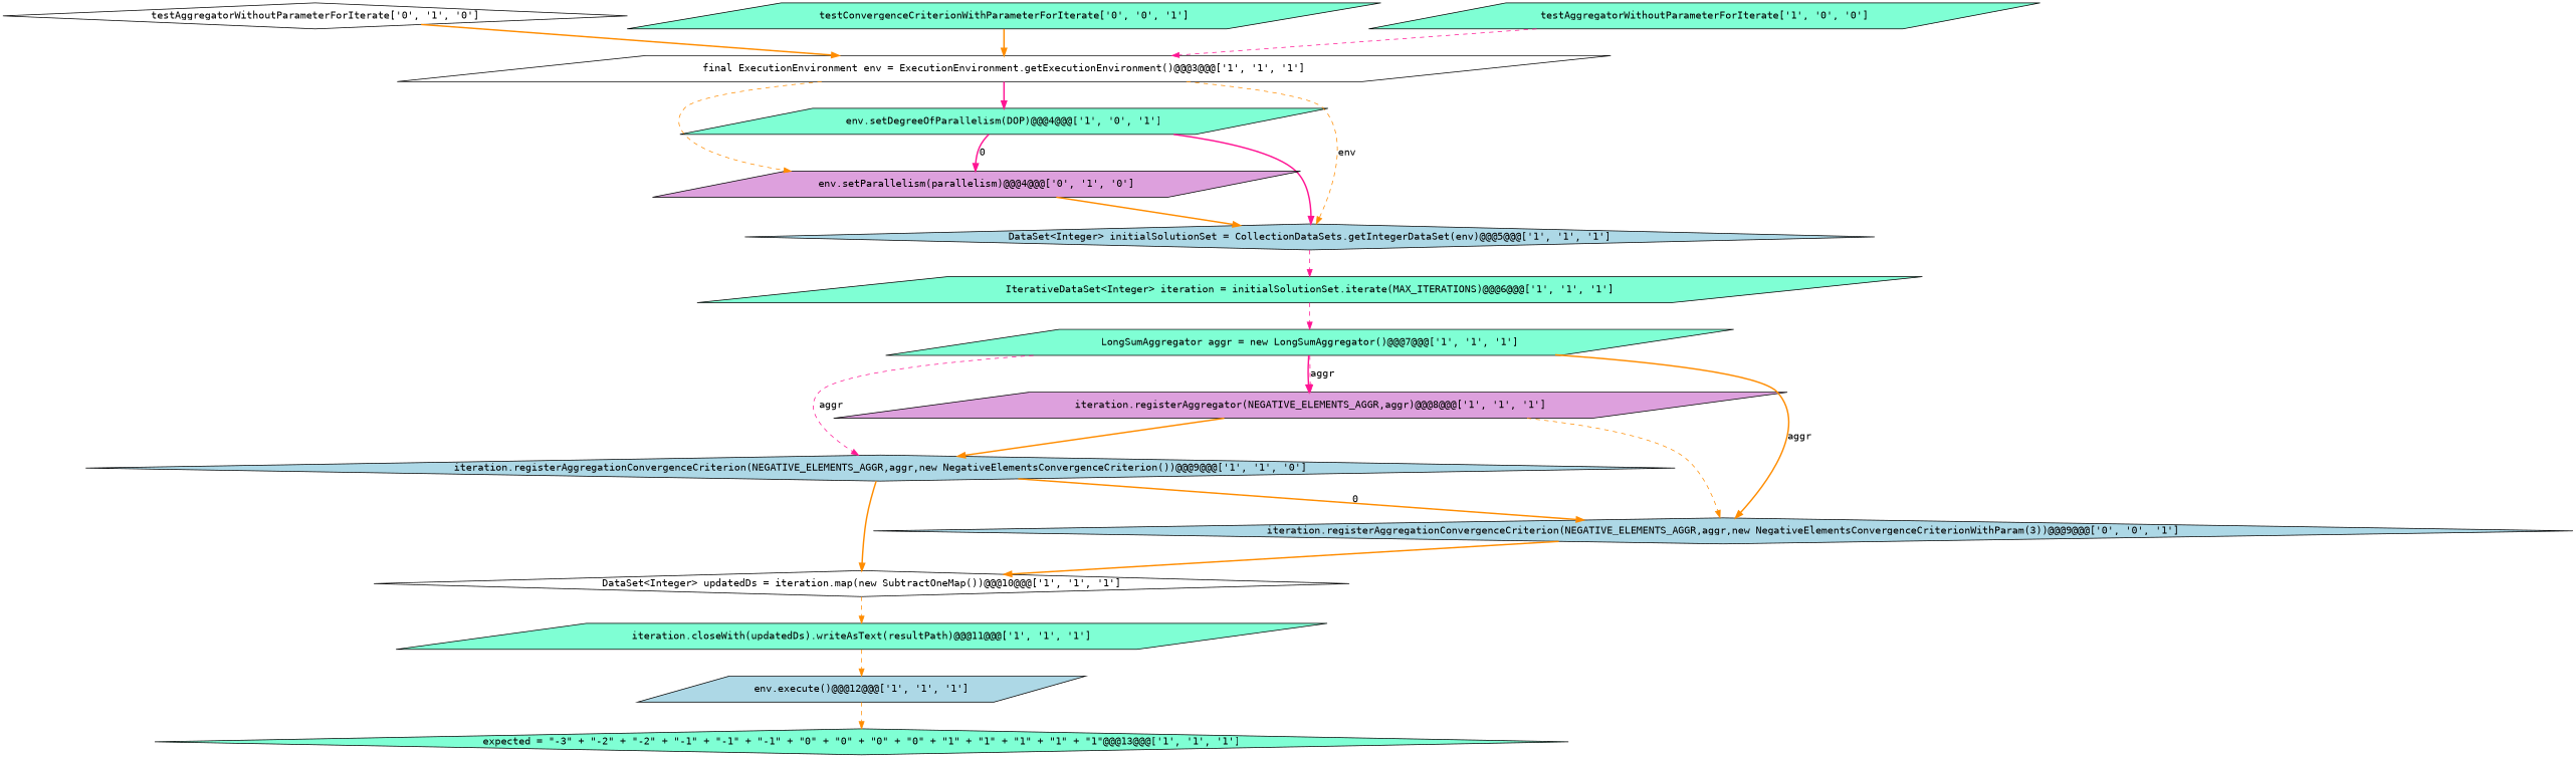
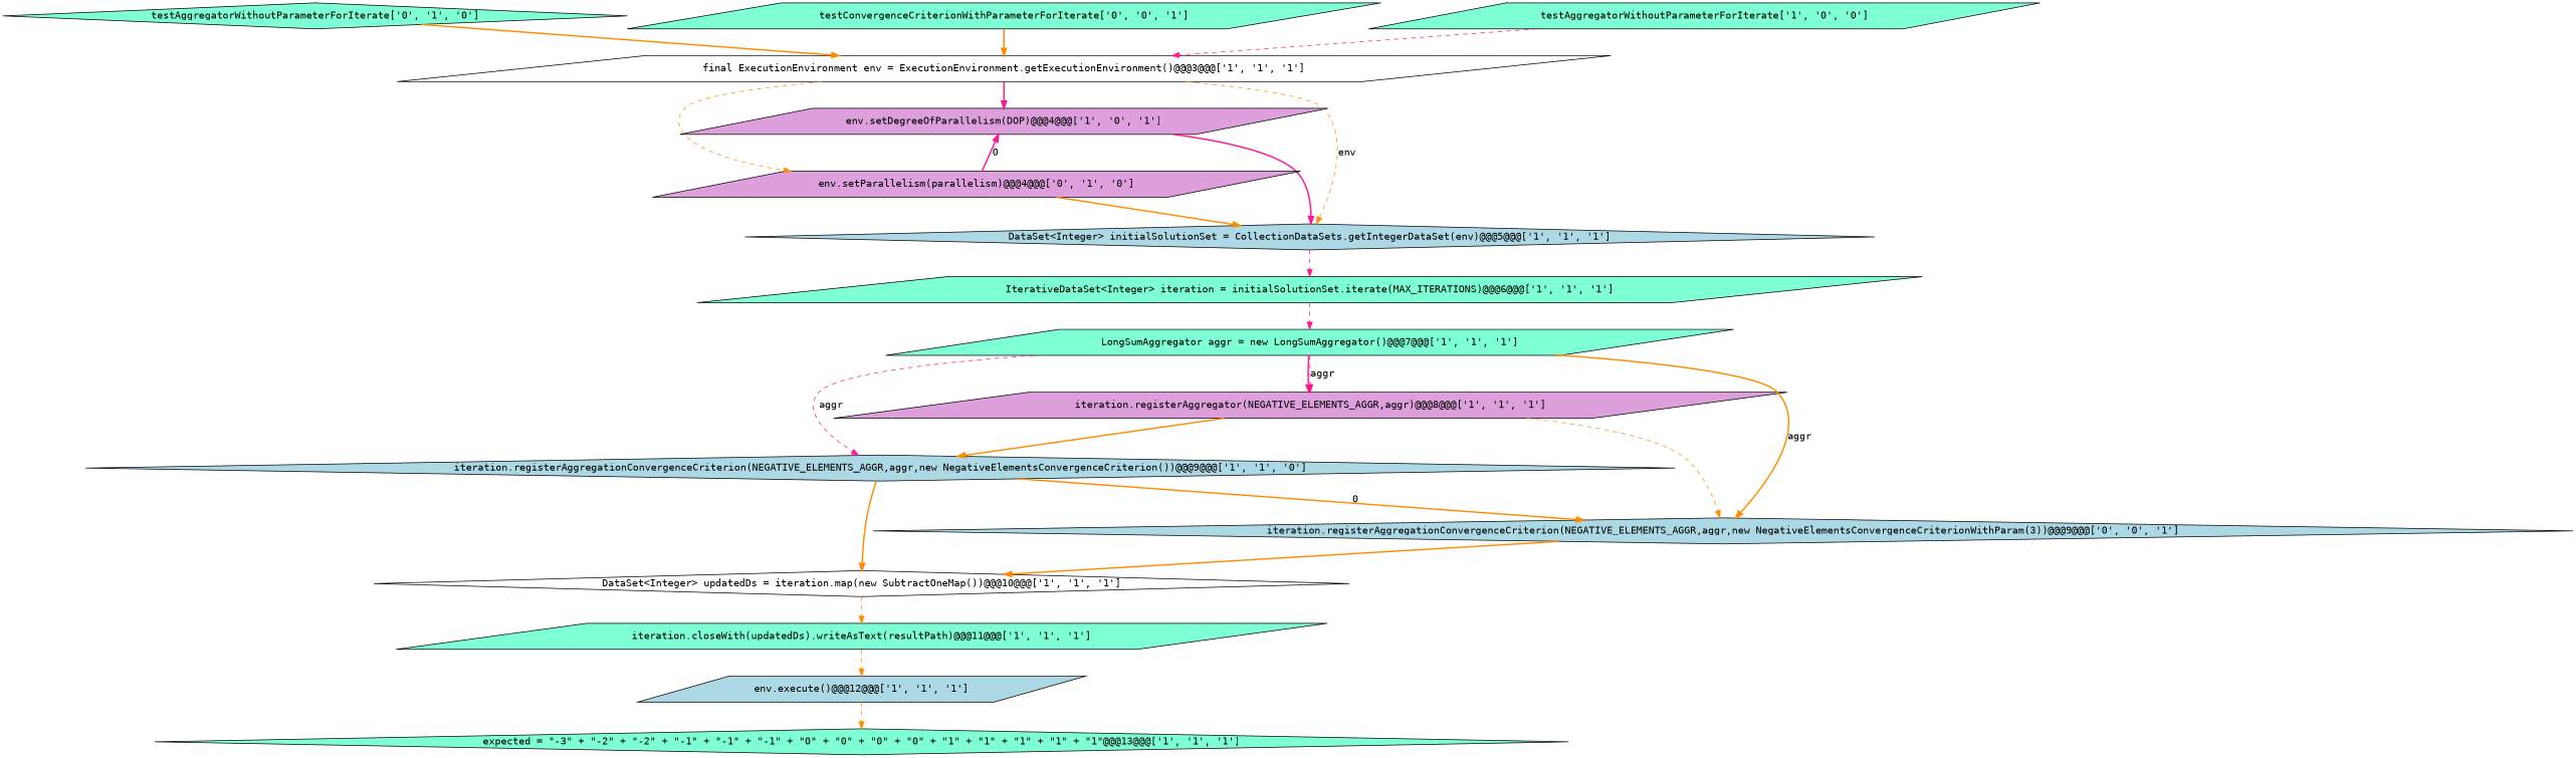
  digraph {
    fontname="DejaVu Sans Mono"
    node [fillcolor=aquamarine fontname="DejaVu Sans Mono" shape=parallelogram style=filled]
    edge [color=darkorange fontname="DejaVu Sans Mono" style=bold]
-   n1 [label="env.setDegreeOfParallelism(DOP)@@@4@@@['1', '0', '1']"]
+   n1 [fillcolor=plum label="env.setDegreeOfParallelism(DOP)@@@4@@@['1', '0', '1']"]
    n2 [fillcolor=lightblue label="DataSet<Integer> initialSolutionSet = CollectionDataSets.getIntegerDataSet(env)@@@5@@@['1', '1', '1']" shape=diamond]
    n3 [fillcolor=plum label="env.setParallelism(parallelism)@@@4@@@['0', '1', '0']"]
    n4 [label="IterativeDataSet<Integer> iteration = initialSolutionSet.iterate(MAX_ITERATIONS)@@@6@@@['1', '1', '1']"]
    n5 [fillcolor=plum label="iteration.registerAggregator(NEGATIVE_ELEMENTS_AGGR,aggr)@@@8@@@['1', '1', '1']"]
    n6 [fillcolor=lightblue label="iteration.registerAggregationConvergenceCriterion(NEGATIVE_ELEMENTS_AGGR,aggr,new NegativeElementsConvergenceCriterionWithParam(3))@@@9@@@['0', '0', '1']" shape=diamond]
    n7 [fillcolor=lightblue label="iteration.registerAggregationConvergenceCriterion(NEGATIVE_ELEMENTS_AGGR,aggr,new NegativeElementsConvergenceCriterion())@@@9@@@['1', '1', '0']" shape=diamond]
    n8 [fillcolor=white label="DataSet<Integer> updatedDs = iteration.map(new SubtractOneMap())@@@10@@@['1', '1', '1']" shape=diamond]
-   n9 [fillcolor=white label="testAggregatorWithoutParameterForIterate['0', '1', '0']" shape=diamond]
+   n9 [label="testAggregatorWithoutParameterForIterate['0', '1', '0']" shape=diamond]
    n10 [fillcolor=white label="final ExecutionEnvironment env = ExecutionEnvironment.getExecutionEnvironment()@@@3@@@['1', '1', '1']"]
    n11 [label="iteration.closeWith(updatedDs).writeAsText(resultPath)@@@11@@@['1', '1', '1']"]
    n12 [label="testConvergenceCriterionWithParameterForIterate['0', '0', '1']"]
    n13 [label="testAggregatorWithoutParameterForIterate['1', '0', '0']"]
    n14 [label="LongSumAggregator aggr = new LongSumAggregator()@@@7@@@['1', '1', '1']"]
    n15 [fillcolor=lightblue label="env.execute()@@@12@@@['1', '1', '1']"]
    n16 [label="expected = \"-3\" + \"-2\" + \"-2\" + \"-1\" + \"-1\" + \"-1\" + \"0\" + \"0\" + \"0\" + \"0\" + \"1\" + \"1\" + \"1\" + \"1\" + \"1\"@@@13@@@['1', '1', '1']" shape=diamond]
    n1 -> n2 [color=deeppink]
-   n1 -> n3 [color=deeppink label=0]
+   n3 -> n1 [color=deeppink label=0]
    n2 -> n4 [color=deeppink style=dashed]
    n3 -> n2
    n4 -> n14 [color=deeppink style=dashed]
    n5 -> n6 [style=dashed]
    n5 -> n7
    n6 -> n8
    n7 -> n6 [label=0]
    n7 -> n8
    n8 -> n11 [style=dashed]
    n9 -> n10
    n10 -> n1 [color=deeppink]
    n10 -> n2 [label=env style=dashed]
    n10 -> n3 [style=dashed]
    n11 -> n15 [style=dashed]
    n12 -> n10
    n13 -> n10 [color=deeppink style=dashed]
    n14 -> n5 [color=deeppink label=aggr style=dashed]
    n14 -> n5 [color=deeppink]
    n14 -> n6 [label=aggr]
    n14 -> n7 [color=deeppink label=aggr style=dashed]
    n15 -> n16 [style=dashed]
  }
